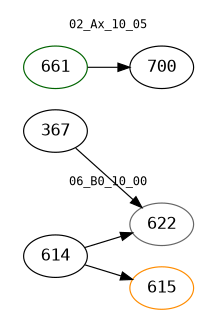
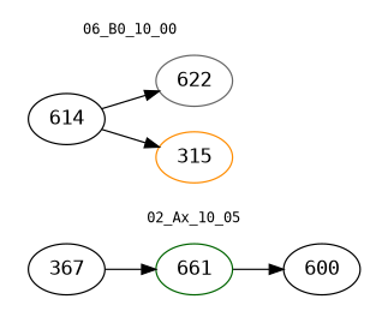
  digraph {
    fontname="DejaVu Sans Mono"
    rankdir=LR
    node [color=black fontname="DejaVu Sans Mono"]
    edge [color=black fontname="DejaVu Sans Mono"]
    n1 [label=367]
    n2 [color=darkgreen label=661]
-   n3 [label=700]
-   n4 [color=darkorange label=615]
+   n3 [label=600]
+   n4 [color=darkorange label=315]
    n5 [label=614]
    n6 [color=gray40 label=622]
    subgraph cluster_1 {
      color=white
      fontsize=10
      label="02_Ax_10_05"
      n1
      n2
      n3
    }
    subgraph cluster_2 {
      color=white
      fontsize=10
      label="06_B0_10_00"
      n4
      n5
      n6
    }
-   n1 -> n6
+   n1 -> n2
    n2 -> n3
    n5 -> n4
    n5 -> n6
  }
